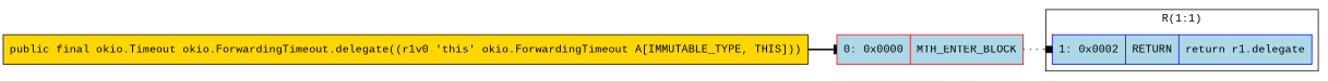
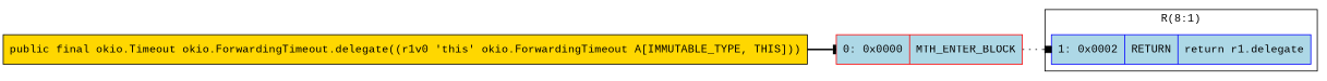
  digraph {
    rankdir=LR
    fontname="Liberation Mono"
    node [shape=record style=filled fillcolor=lightblue fontname="Liberation Mono"]
    edge [fontname="Liberation Mono"]
    n1 [color=blue label="{1\:\ 0x0002|RETURN\l|return r1.delegate\l}"]
    n2 [color=red label="{0\:\ 0x0000|MTH_ENTER_BLOCK\l}"]
    n3 [label="{public final okio.Timeout okio.ForwardingTimeout.delegate((r1v0 'this' okio.ForwardingTimeout A[IMMUTABLE_TYPE, THIS])) }" fillcolor=gold]
    subgraph cluster_1 {
-     label="R(1:1)"
+     label="R(8:1)"
      n1
    }
    n2 -> n1 [style=dotted arrowhead=box]
    n3 -> n2 [style=bold arrowhead=tee]
  }
